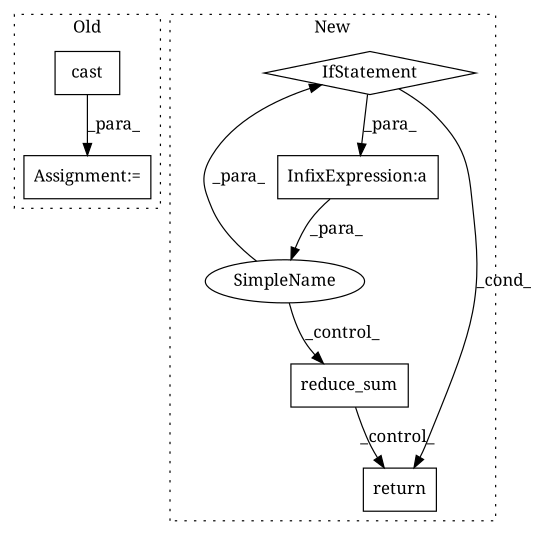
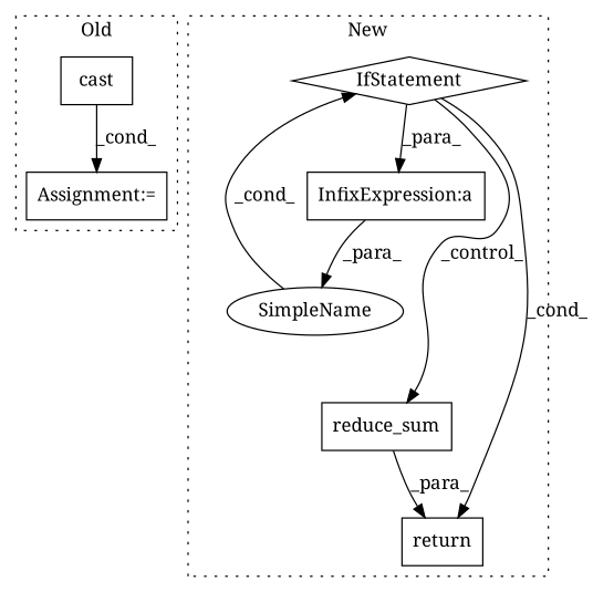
  digraph {
    fontname="Noto Serif"
    node [a=32 fontname="Noto Serif" shape=box]
    edge [fontname="Noto Serif"]
    n1 [l="5,1" label=cast s="3469,3530"]
    n2 [a=7 l=1 label="Assignment:=" s=3563]
    n3 [l="11,1" label=reduce_sum s="4097,4223"]
    n4 [a=42 l=15 label=SimpleName s=3911 shape=ellipse]
    n5 [a=41 l=7 label=return s=4079]
    n6 [a=25 l="4,2" label=IfStatement s="3907,3926" shape=diamond]
    n7 [a=27 l=3 label="InfixExpression:a" s=4203]
    subgraph cluster_1 {
      label=Old
      style=dotted
      n1
      n2
    }
    subgraph cluster_2 {
      label=New
      style=dotted
      n3
      n4
      n5
      n6
      n7
    }
-   n1 -> n2 [label=_para_]
-   n3 -> n5 [label=_control_]
-   n4 -> n6 [label=_para_]
-   n4 -> n3 [label=_control_]
+   n1 -> n2 [label=_cond_]
+   n3 -> n5 [label=_para_]
+   n4 -> n6 [label=_cond_]
+   n6 -> n3 [label=_control_]
    n6 -> n5 [label=_cond_]
    n6 -> n7 [label=_para_]
    n7 -> n4 [label=_para_]
  }
